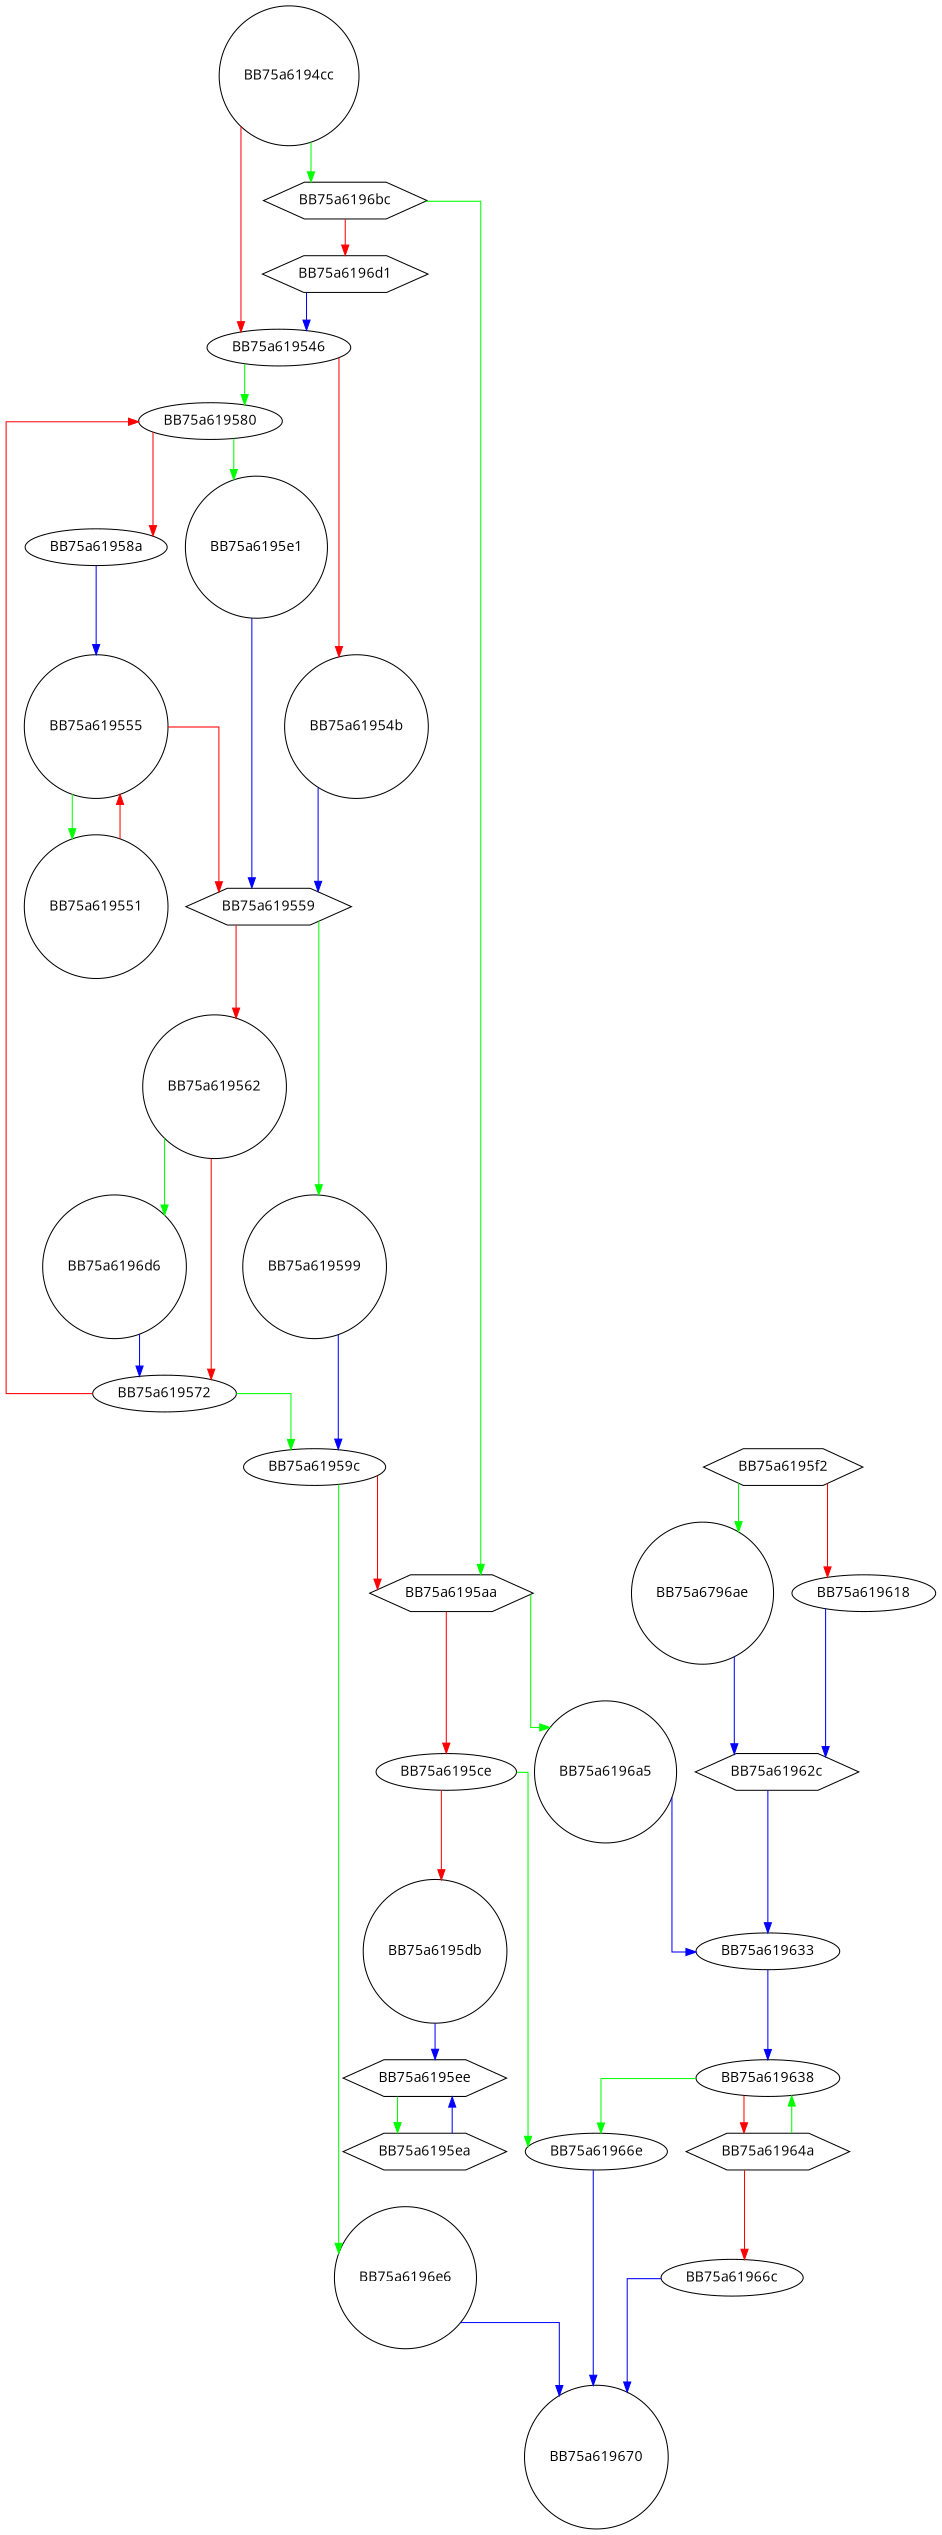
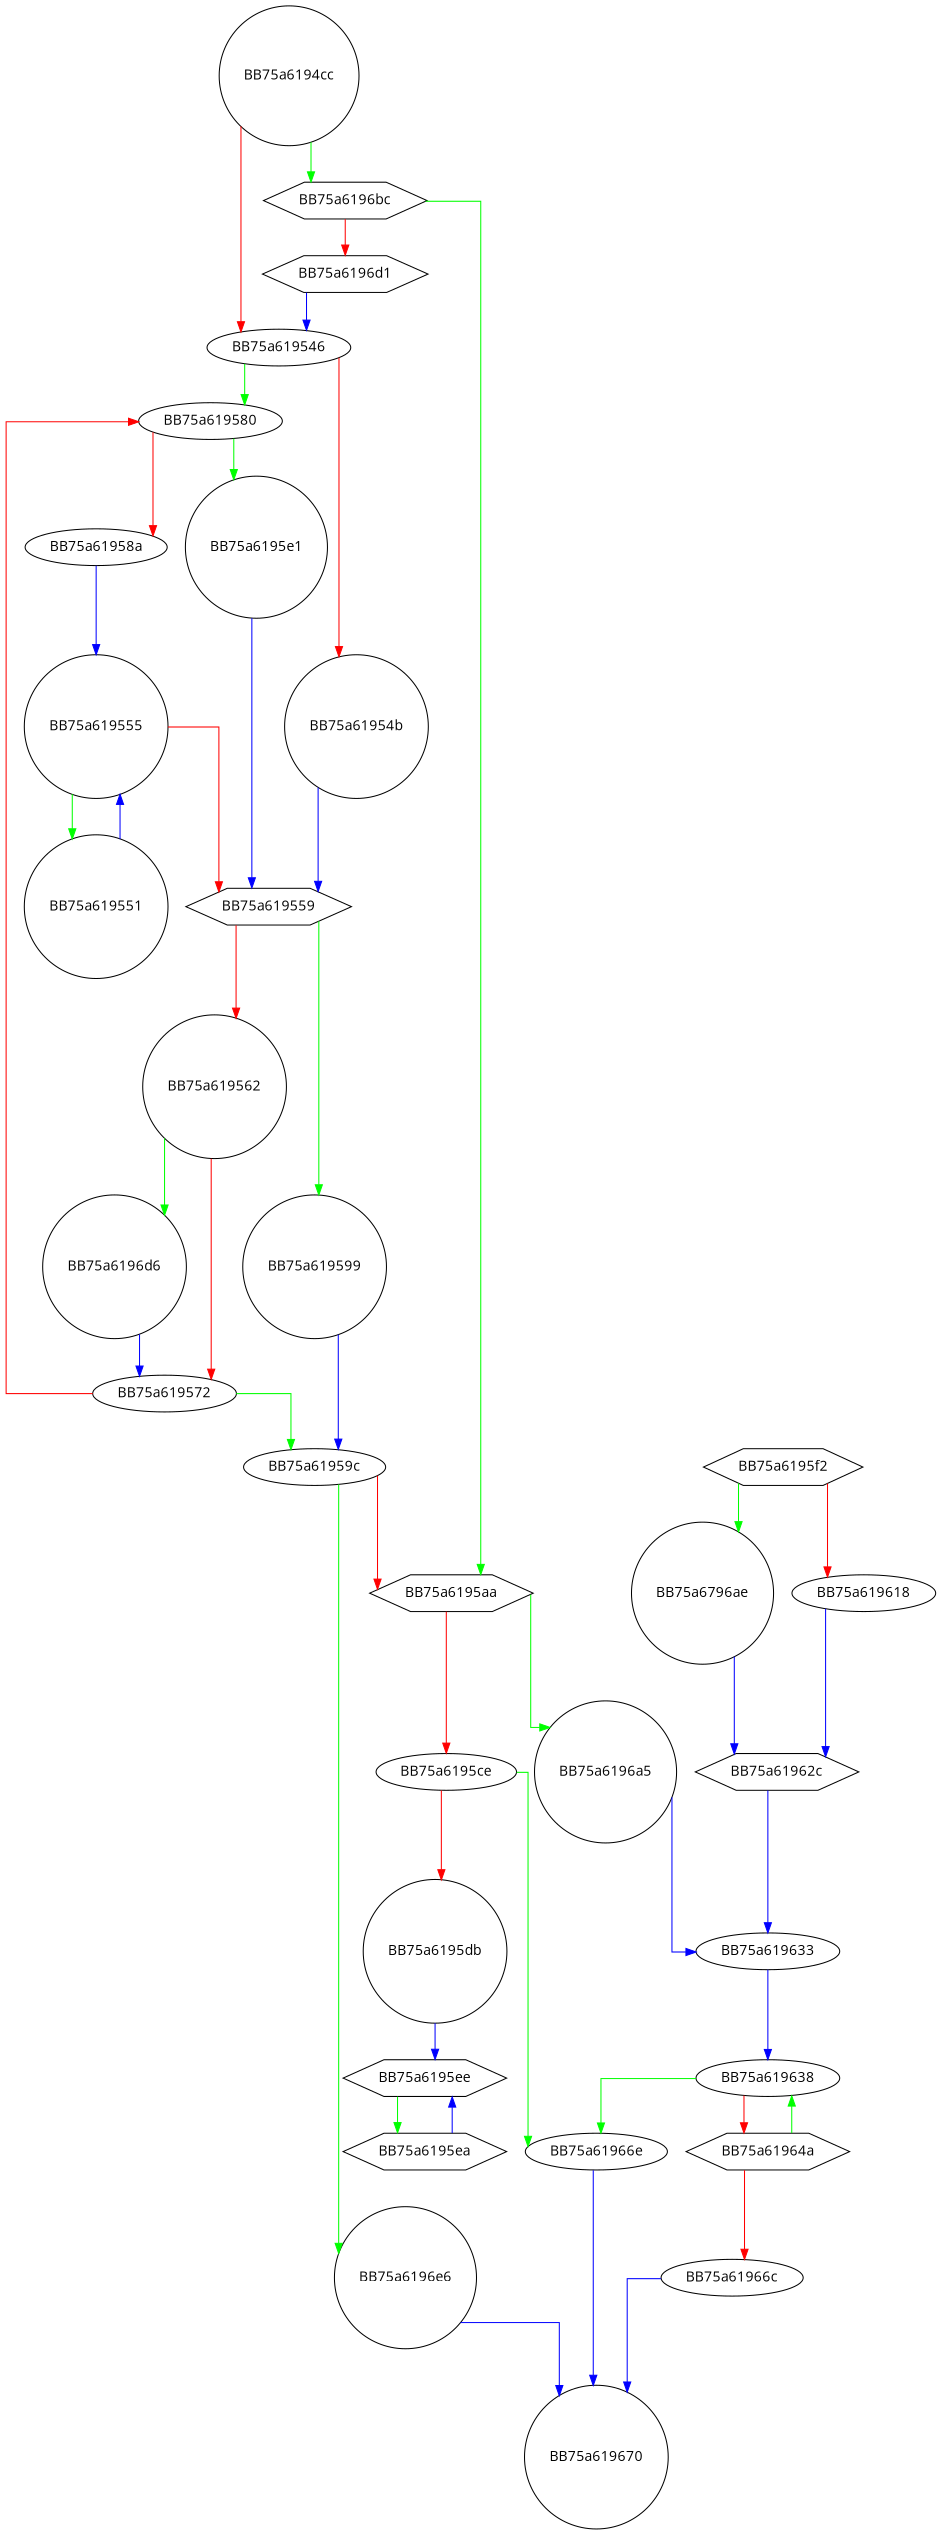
  digraph {
    fontname="Open Sans"
    splines=ortho
    node [fontname="Open Sans" shape=circle]
    edge [color=blue fontname="Open Sans"]
    BB75a6196bc [shape=hexagon]
    BB75a6194cc
    BB75a619546 [shape=ellipse]
    BB75a6195aa [shape=hexagon]
    BB75a6196d1 [shape=hexagon]
    BB75a619580 [shape=ellipse]
    BB75a61954b
    BB75a6196a5
    BB75a6195ce [shape=ellipse]
    BB75a6195e1
    BB75a61958a [shape=ellipse]
    BB75a619559 [shape=hexagon]
    BB75a619555
    BB75a619599
    BB75a619562
    BB75a61959c [shape=ellipse]
    BB75a6196d6
    BB75a619572 [shape=ellipse]
    BB75a619551
    BB75a6196e6
    BB75a619670
    BB75a619633 [shape=ellipse]
    BB75a61966e [shape=ellipse]
    BB75a6195db
    BB75a619638 [shape=ellipse]
    BB75a6195ee [shape=hexagon]
    BB75a6195ea [shape=hexagon]
    BB75a6195f2 [shape=hexagon]
    n29 [label=BB75a6796ae]
    BB75a619618 [shape=ellipse]
    BB75a61962c [shape=hexagon]
    BB75a61964a [shape=hexagon]
    BB75a61966c [shape=ellipse]
    BB75a6196bc -> BB75a6195aa [color=green]
    BB75a6196bc -> BB75a6196d1 [color=red]
    BB75a6194cc -> BB75a6196bc [color=green]
    BB75a6194cc -> BB75a619546 [color=red]
    BB75a619546 -> BB75a619580 [color=green]
    BB75a619546 -> BB75a61954b [color=red]
    BB75a6195aa -> BB75a6196a5 [color=green]
    BB75a6195aa -> BB75a6195ce [color=red]
    BB75a6196d1 -> BB75a619546
    BB75a619580 -> BB75a6195e1 [color=green]
    BB75a619580 -> BB75a61958a [color=red]
    BB75a61954b -> BB75a619559
    BB75a6196a5 -> BB75a619633
    BB75a6195ce -> BB75a61966e [color=green]
    BB75a6195ce -> BB75a6195db [color=red]
    BB75a6195e1 -> BB75a619559
    BB75a61958a -> BB75a619555
    BB75a619559 -> BB75a619599 [color=green]
    BB75a619559 -> BB75a619562 [color=red]
    BB75a619555 -> BB75a619559 [color=red]
    BB75a619555 -> BB75a619551 [color=green]
    BB75a619599 -> BB75a61959c
    BB75a619562 -> BB75a6196d6 [color=green]
    BB75a619562 -> BB75a619572 [color=red]
    BB75a61959c -> BB75a6195aa [color=red]
    BB75a61959c -> BB75a6196e6 [color=green]
    BB75a6196d6 -> BB75a619572
    BB75a619572 -> BB75a619580 [color=red]
    BB75a619572 -> BB75a61959c [color=green]
-   BB75a619551 -> BB75a619555 [color=red]
+   BB75a619551 -> BB75a619555
    BB75a6196e6 -> BB75a619670
    BB75a619633 -> BB75a619638
    BB75a61966e -> BB75a619670
    BB75a6195db -> BB75a6195ee
    BB75a619638 -> BB75a61966e [color=green]
    BB75a619638 -> BB75a61964a [color=red]
    BB75a6195ee -> BB75a6195ea [color=green]
    BB75a6195ea -> BB75a6195ee
    BB75a6195f2 -> n29 [color=green]
    BB75a6195f2 -> BB75a619618 [color=red]
    n29 -> BB75a61962c
    BB75a619618 -> BB75a61962c
    BB75a61962c -> BB75a619633
    BB75a61964a -> BB75a619638 [color=green]
    BB75a61964a -> BB75a61966c [color=red]
    BB75a61966c -> BB75a619670
  }
